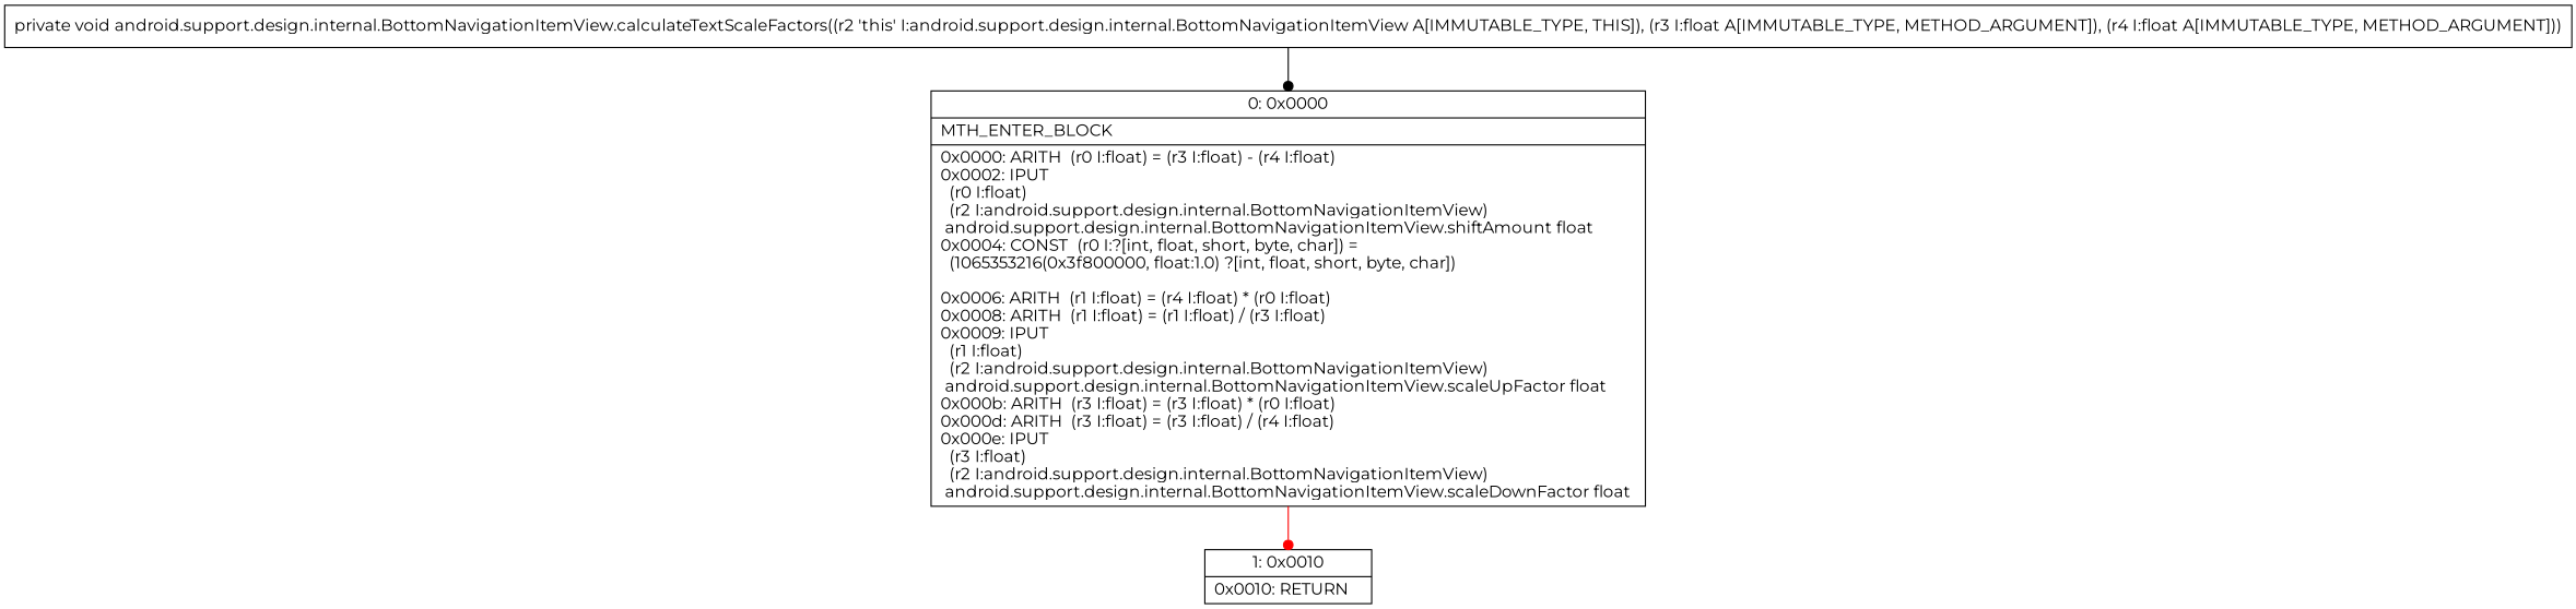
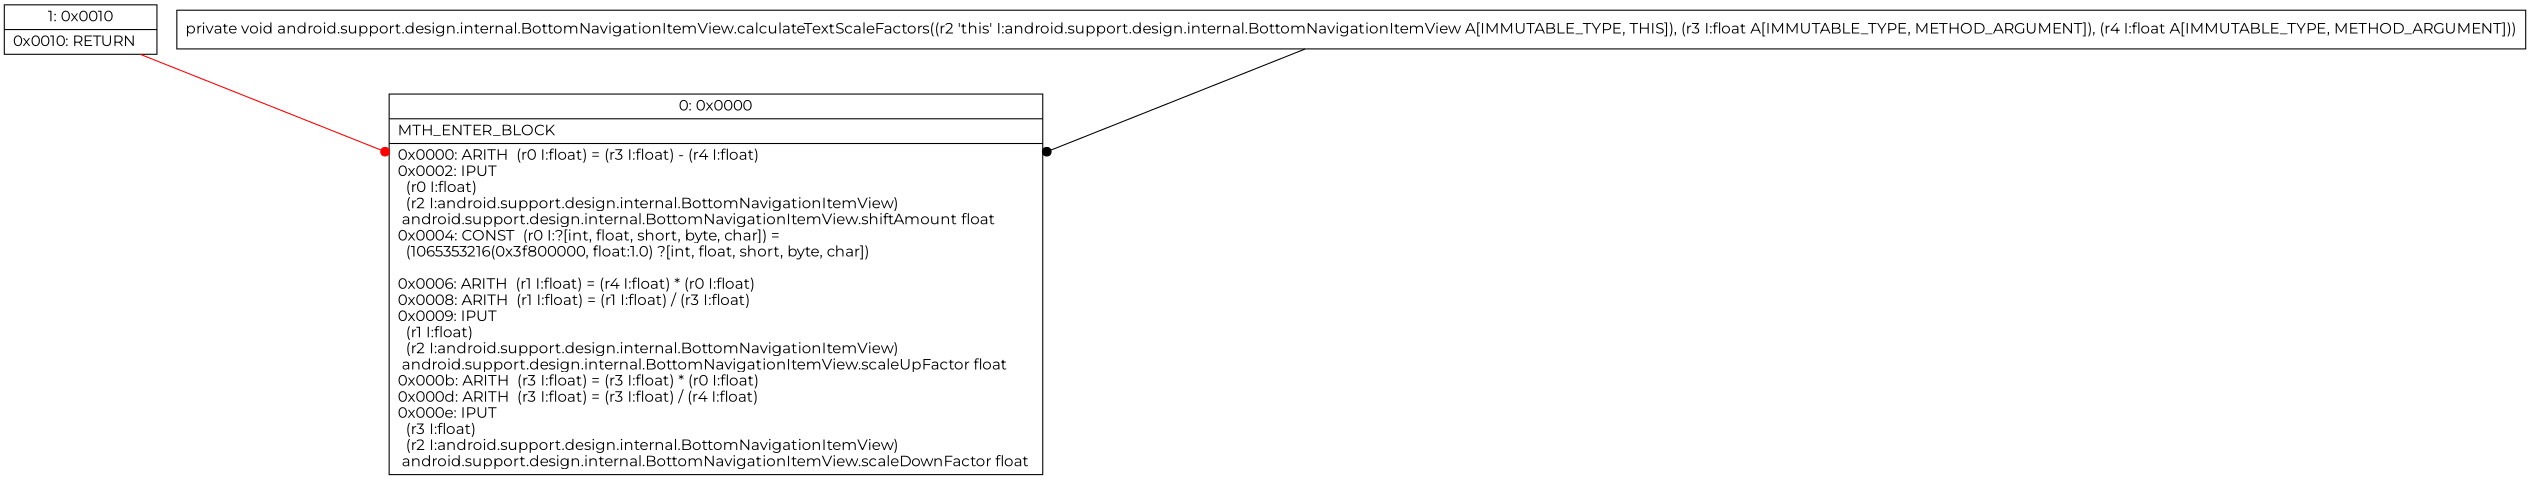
  digraph {
    fontname=Montserrat
    node [shape=record fontname=Montserrat]
    edge [arrowhead=dot fontname=Montserrat]
    n1 [label="{0\:\ 0x0000|MTH_ENTER_BLOCK\l|0x0000: ARITH  (r0 I:float) = (r3 I:float) \- (r4 I:float) \l0x0002: IPUT  \l  (r0 I:float)\l  (r2 I:android.support.design.internal.BottomNavigationItemView)\l android.support.design.internal.BottomNavigationItemView.shiftAmount float \l0x0004: CONST  (r0 I:?[int, float, short, byte, char]) = \l  (1065353216(0x3f800000, float:1.0) ?[int, float, short, byte, char])\l \l0x0006: ARITH  (r1 I:float) = (r4 I:float) * (r0 I:float) \l0x0008: ARITH  (r1 I:float) = (r1 I:float) \/ (r3 I:float) \l0x0009: IPUT  \l  (r1 I:float)\l  (r2 I:android.support.design.internal.BottomNavigationItemView)\l android.support.design.internal.BottomNavigationItemView.scaleUpFactor float \l0x000b: ARITH  (r3 I:float) = (r3 I:float) * (r0 I:float) \l0x000d: ARITH  (r3 I:float) = (r3 I:float) \/ (r4 I:float) \l0x000e: IPUT  \l  (r3 I:float)\l  (r2 I:android.support.design.internal.BottomNavigationItemView)\l android.support.design.internal.BottomNavigationItemView.scaleDownFactor float \l}"]
    n2 [label="{1\:\ 0x0010|0x0010: RETURN   \l}"]
    n3 [label="{private void android.support.design.internal.BottomNavigationItemView.calculateTextScaleFactors((r2 'this' I:android.support.design.internal.BottomNavigationItemView A[IMMUTABLE_TYPE, THIS]), (r3 I:float A[IMMUTABLE_TYPE, METHOD_ARGUMENT]), (r4 I:float A[IMMUTABLE_TYPE, METHOD_ARGUMENT])) }"]
-   n1 -> n2 [color=red]
+   n2 -> n1 [color=red]
    n3 -> n1 [color=black]
  }
